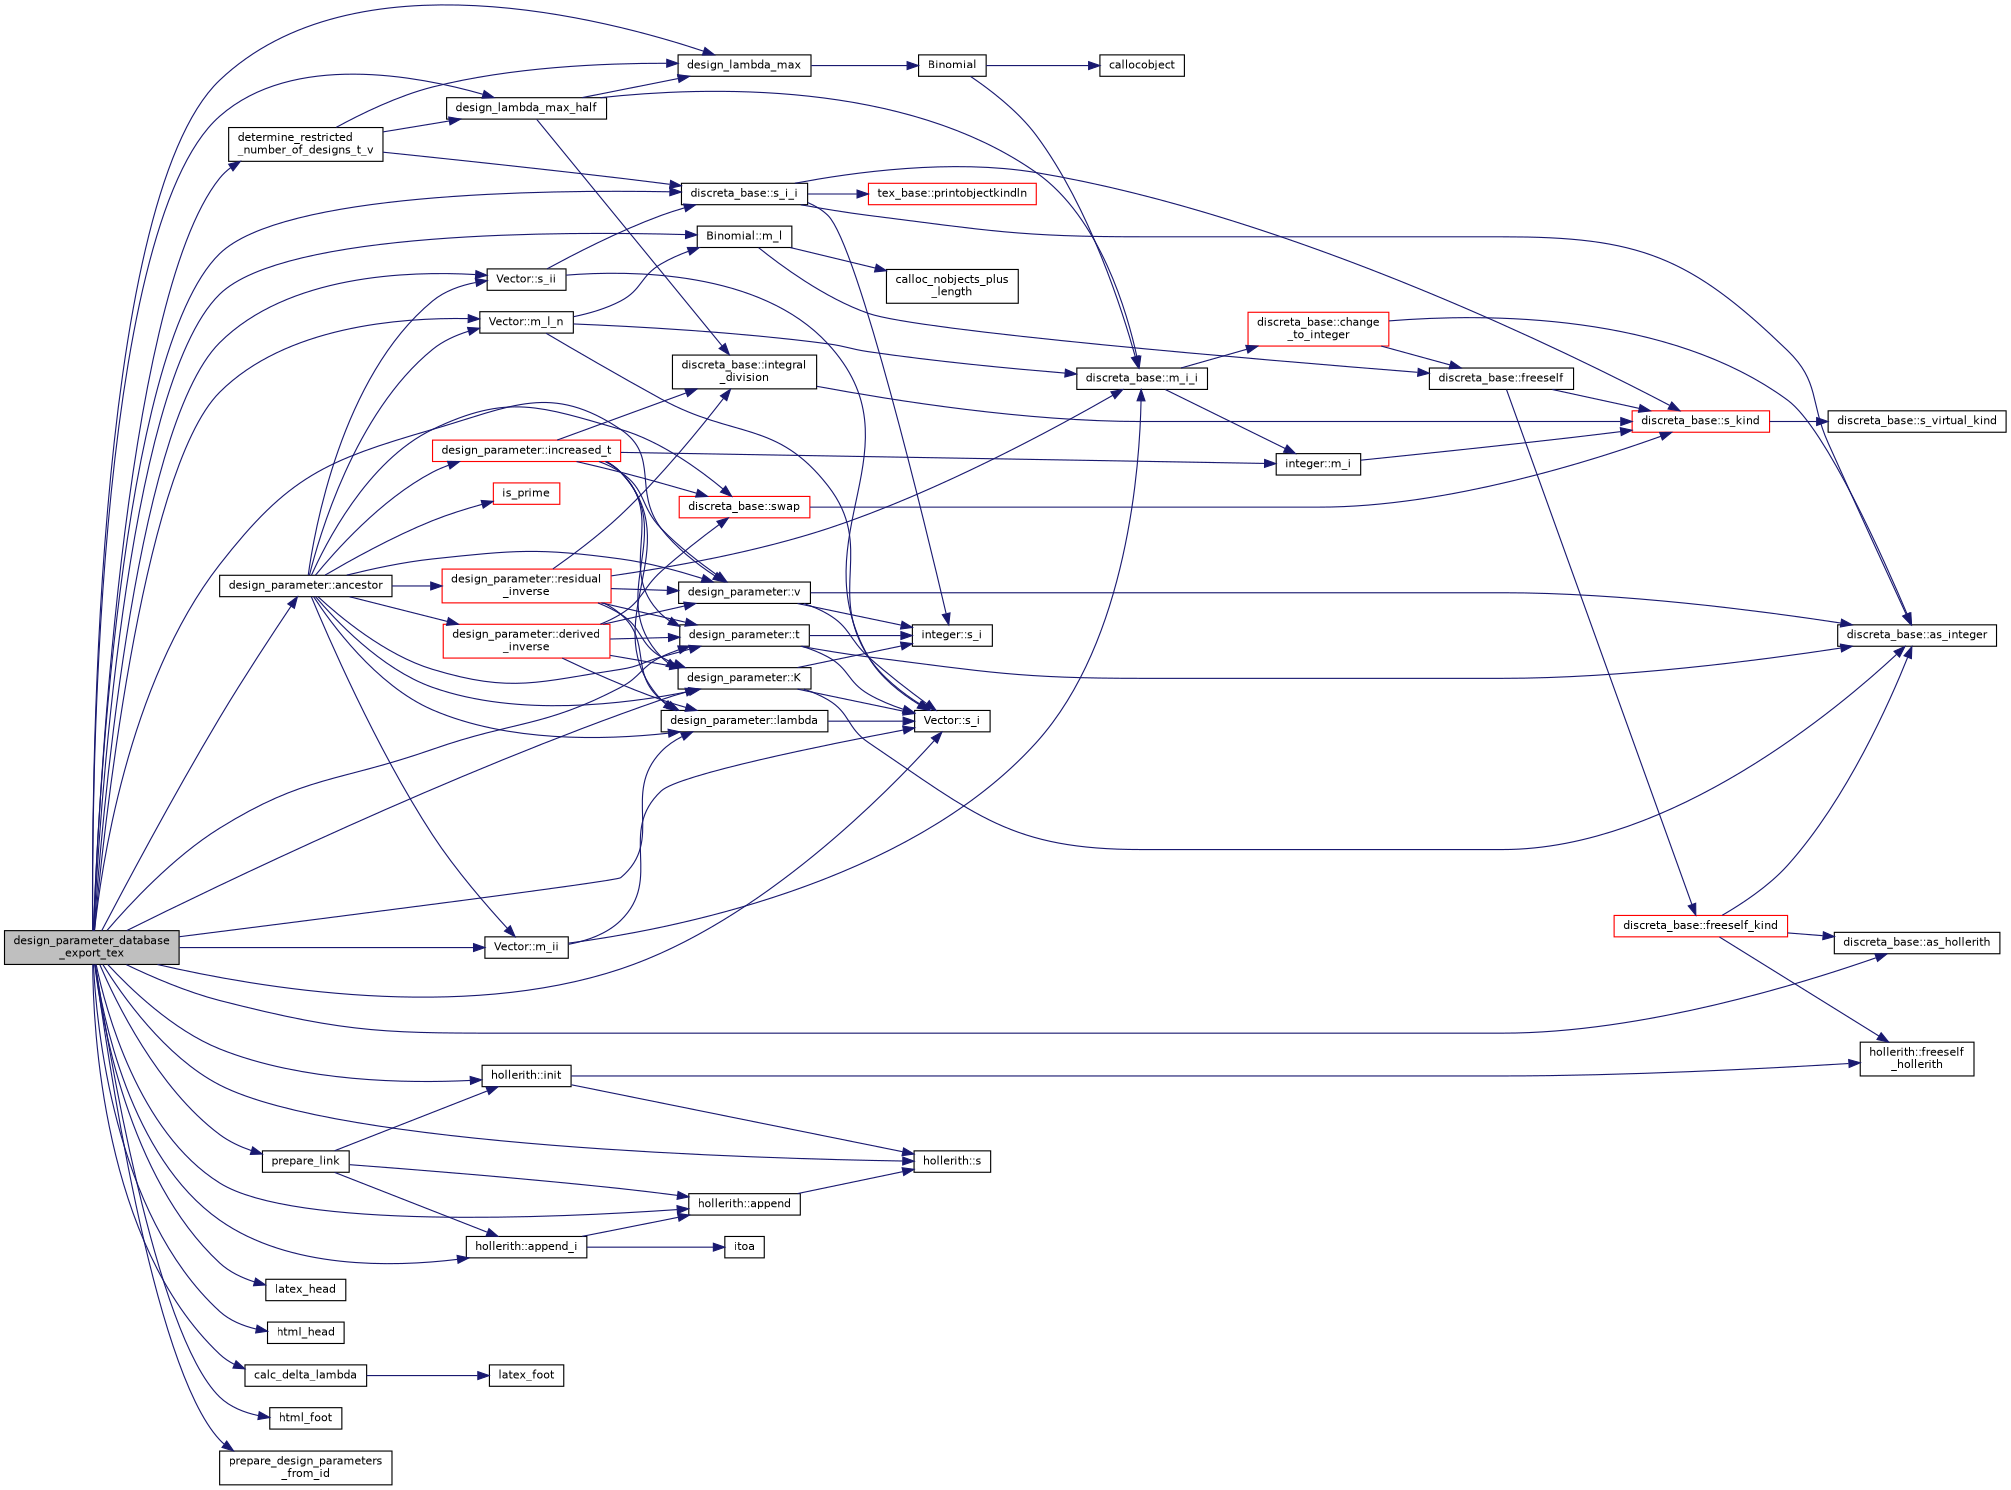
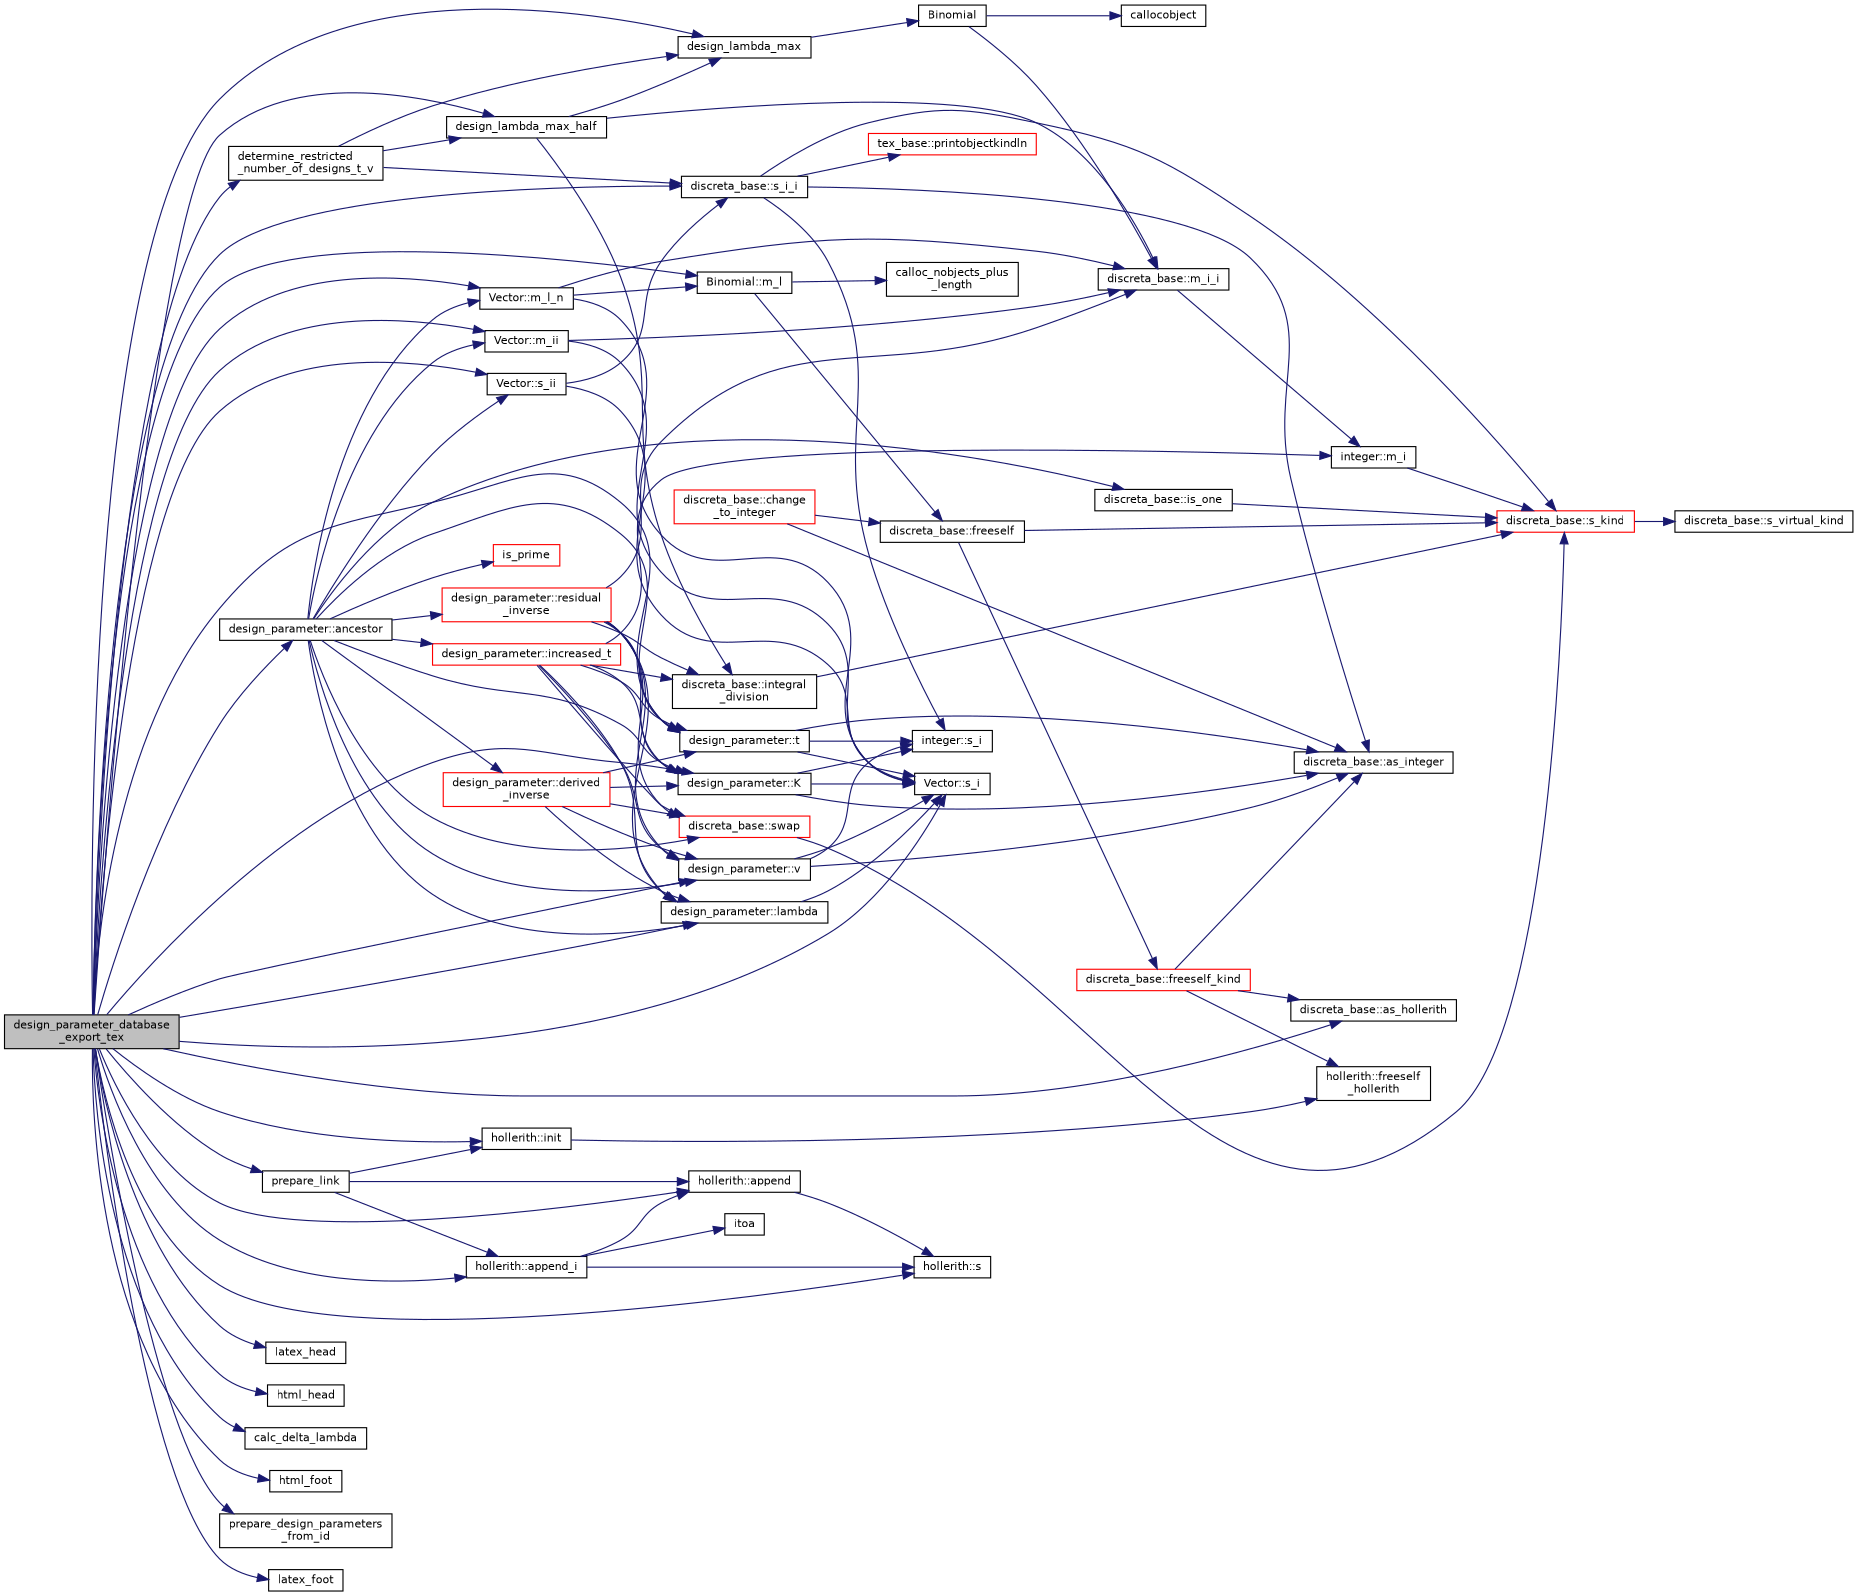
  digraph {
    rankdir=LR
    node [color=black fillcolor=white fontname=Helvetica fontsize=10 shape=record style=filled]
    edge [color=midnightblue fontname=Helvetica fontsize=10 labelfontname=Helvetica labelfontsize=10 style=solid]
    n1 [fillcolor=grey75 fontcolor=black height=0.2 label="design_parameter_database\l_export_tex" width=0.4]
    n2 [height=0.2 label="Binomial::m_l" width=0.4]
    n3 [height=0.2 label="discreta_base::as_hollerith" width=0.4]
    n4 [height=0.2 label="Vector::s_i" width=0.4]
    n5 [height=0.2 label=latex_head width=0.4]
    n6 [height=0.2 label="hollerith::init" width=0.4]
    n7 [height=0.2 label="hollerith::s" width=0.4]
    n8 [height=0.2 label=html_head width=0.4]
    n9 [height=0.2 label="determine_restricted\l_number_of_designs_t_v" width=0.4]
    n10 [height=0.2 label=design_lambda_max width=0.4]
    n11 [height=0.2 label=design_lambda_max_half width=0.4]
    n12 [height=0.2 label="discreta_base::s_i_i" width=0.4]
    n13 [height=0.2 label="hollerith::append_i" width=0.4]
    n14 [height=0.2 label="hollerith::append" width=0.4]
    n15 [height=0.2 label=calc_delta_lambda width=0.4]
    n16 [height=0.2 label="Vector::m_l_n" width=0.4]
    n17 [height=0.2 label="Vector::m_ii" width=0.4]
    n18 [height=0.2 label="Vector::s_ii" width=0.4]
    n19 [height=0.2 label=prepare_link width=0.4]
    n20 [height=0.2 label=html_foot width=0.4]
    n21 [height=0.2 label="design_parameter::ancestor" width=0.4]
    n22 [height=0.2 label="design_parameter::lambda" width=0.4]
    n23 [height=0.2 label="design_parameter::t" width=0.4]
    n24 [height=0.2 label="design_parameter::K" width=0.4]
    n25 [height=0.2 label="design_parameter::v" width=0.4]
    n26 [height=0.2 label="prepare_design_parameters\l_from_id" width=0.4]
    n27 [height=0.2 label=latex_foot width=0.4]
    n28 [height=0.2 label="discreta_base::freeself" width=0.4]
    n29 [height=0.2 label="calloc_nobjects_plus\l_length" width=0.4]
    n30 [height=0.2 label="hollerith::freeself\l_hollerith" width=0.4]
    n31 [height=0.2 label=Binomial width=0.4]
    n32 [height=0.2 label="discreta_base::m_i_i" width=0.4]
    n33 [height=0.2 label="discreta_base::integral\l_division" width=0.4]
    n34 [color=red height=0.2 label="discreta_base::s_kind" width=0.4]
    n35 [height=0.2 label="discreta_base::as_integer" width=0.4]
    n36 [color=red height=0.2 label="tex_base::printobjectkindln" width=0.4]
    n37 [height=0.2 label="integer::s_i" width=0.4]
    n38 [height=0.2 label=itoa width=0.4]
+   n39 [height=0.2 label="discreta_base::is_one" width=0.4]
    n40 [color=red height=0.2 label=is_prime width=0.4]
    n41 [color=red height=0.2 label="discreta_base::swap" width=0.4]
    n42 [color=red height=0.2 label="design_parameter::increased_t" width=0.4]
    n43 [color=red height=0.2 label="design_parameter::derived\l_inverse" width=0.4]
    n44 [color=red height=0.2 label="design_parameter::residual\l_inverse" width=0.4]
    n45 [color=red height=0.2 label="discreta_base::freeself_kind" width=0.4]
    n46 [height=0.2 label="discreta_base::s_virtual_kind" width=0.4]
    n47 [height=0.2 label=callocobject width=0.4]
    n48 [color=red height=0.2 label="discreta_base::change\l_to_integer" width=0.4]
    n49 [height=0.2 label="integer::m_i" width=0.4]
    n1 -> n2
    n1 -> n3
    n1 -> n4
    n1 -> n5
    n1 -> n6
    n1 -> n7
    n1 -> n8
    n1 -> n9
    n1 -> n10
    n1 -> n11
    n1 -> n12
    n1 -> n13
    n1 -> n14
    n1 -> n15
    n1 -> n16
    n1 -> n17
    n1 -> n18
    n1 -> n19
    n1 -> n20
    n1 -> n21
    n1 -> n22
    n1 -> n23
    n1 -> n24
    n1 -> n25
    n1 -> n26
-   n15 -> n27
+   n1 -> n27
    n2 -> n28
    n2 -> n29
-   n6 -> n7
+   n13 -> n7
    n6 -> n30
    n9 -> n10
    n9 -> n11
    n9 -> n12
    n10 -> n31
    n11 -> n10
    n11 -> n32
    n11 -> n33
    n12 -> n34
    n12 -> n35
    n12 -> n36
    n12 -> n37
    n13 -> n14
    n13 -> n38
    n14 -> n7
    n16 -> n2
    n16 -> n4
    n16 -> n32
    n17 -> n4
    n17 -> n32
    n18 -> n4
    n18 -> n12
    n19 -> n6
    n19 -> n13
    n19 -> n14
    n21 -> n16
    n21 -> n17
    n21 -> n18
    n21 -> n22
    n21 -> n23
    n21 -> n24
    n21 -> n25
+   n21 -> n39
    n21 -> n40
    n21 -> n41
    n21 -> n42
    n21 -> n43
    n21 -> n44
    n22 -> n4
    n23 -> n4
    n23 -> n35
    n23 -> n37
    n24 -> n4
    n24 -> n35
    n24 -> n37
    n25 -> n4
    n25 -> n35
    n25 -> n37
    n28 -> n34
    n28 -> n45
    n31 -> n32
    n31 -> n47
-   n32 -> n48
    n32 -> n49
    n33 -> n34
    n34 -> n46
+   n39 -> n34
    n41 -> n34
    n42 -> n22
    n42 -> n23
    n42 -> n24
    n42 -> n25
    n42 -> n33
    n42 -> n41
    n42 -> n49
    n43 -> n22
    n43 -> n23
    n43 -> n24
    n43 -> n25
    n43 -> n41
    n44 -> n22
    n44 -> n23
    n44 -> n24
    n44 -> n25
    n44 -> n32
    n44 -> n33
+   n44 -> n41
    n45 -> n3
    n45 -> n30
    n45 -> n35
    n48 -> n28
    n48 -> n35
    n49 -> n34
  }
